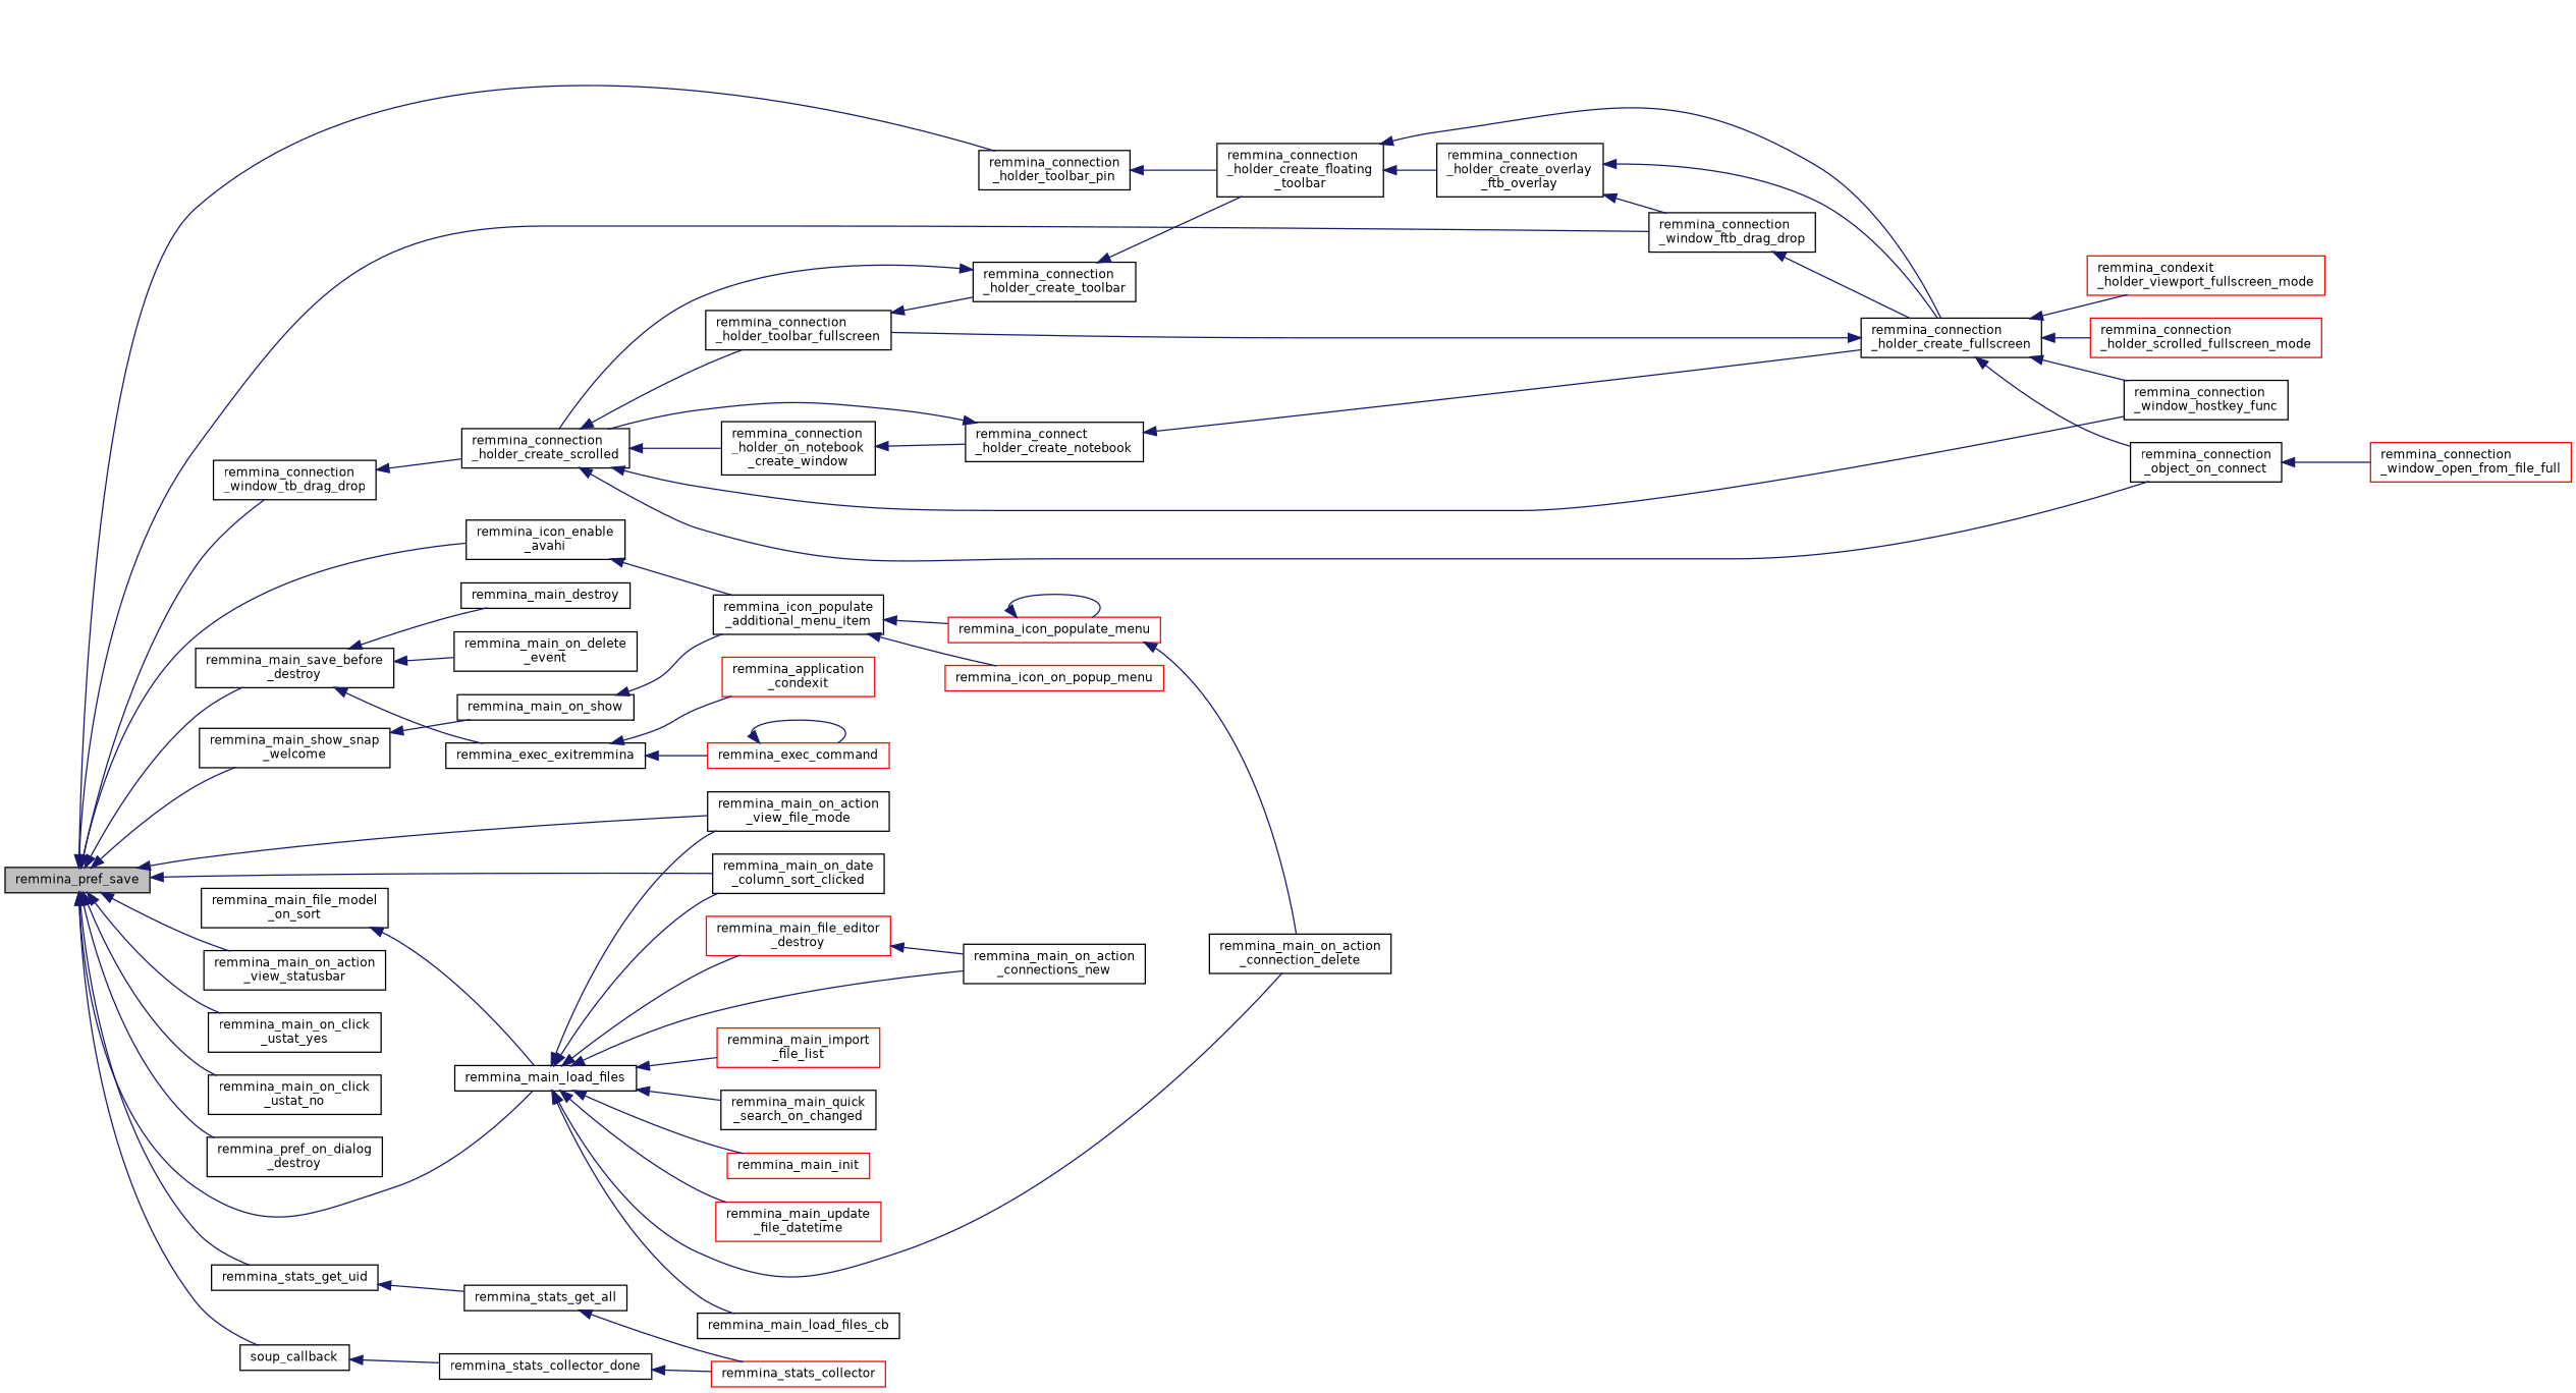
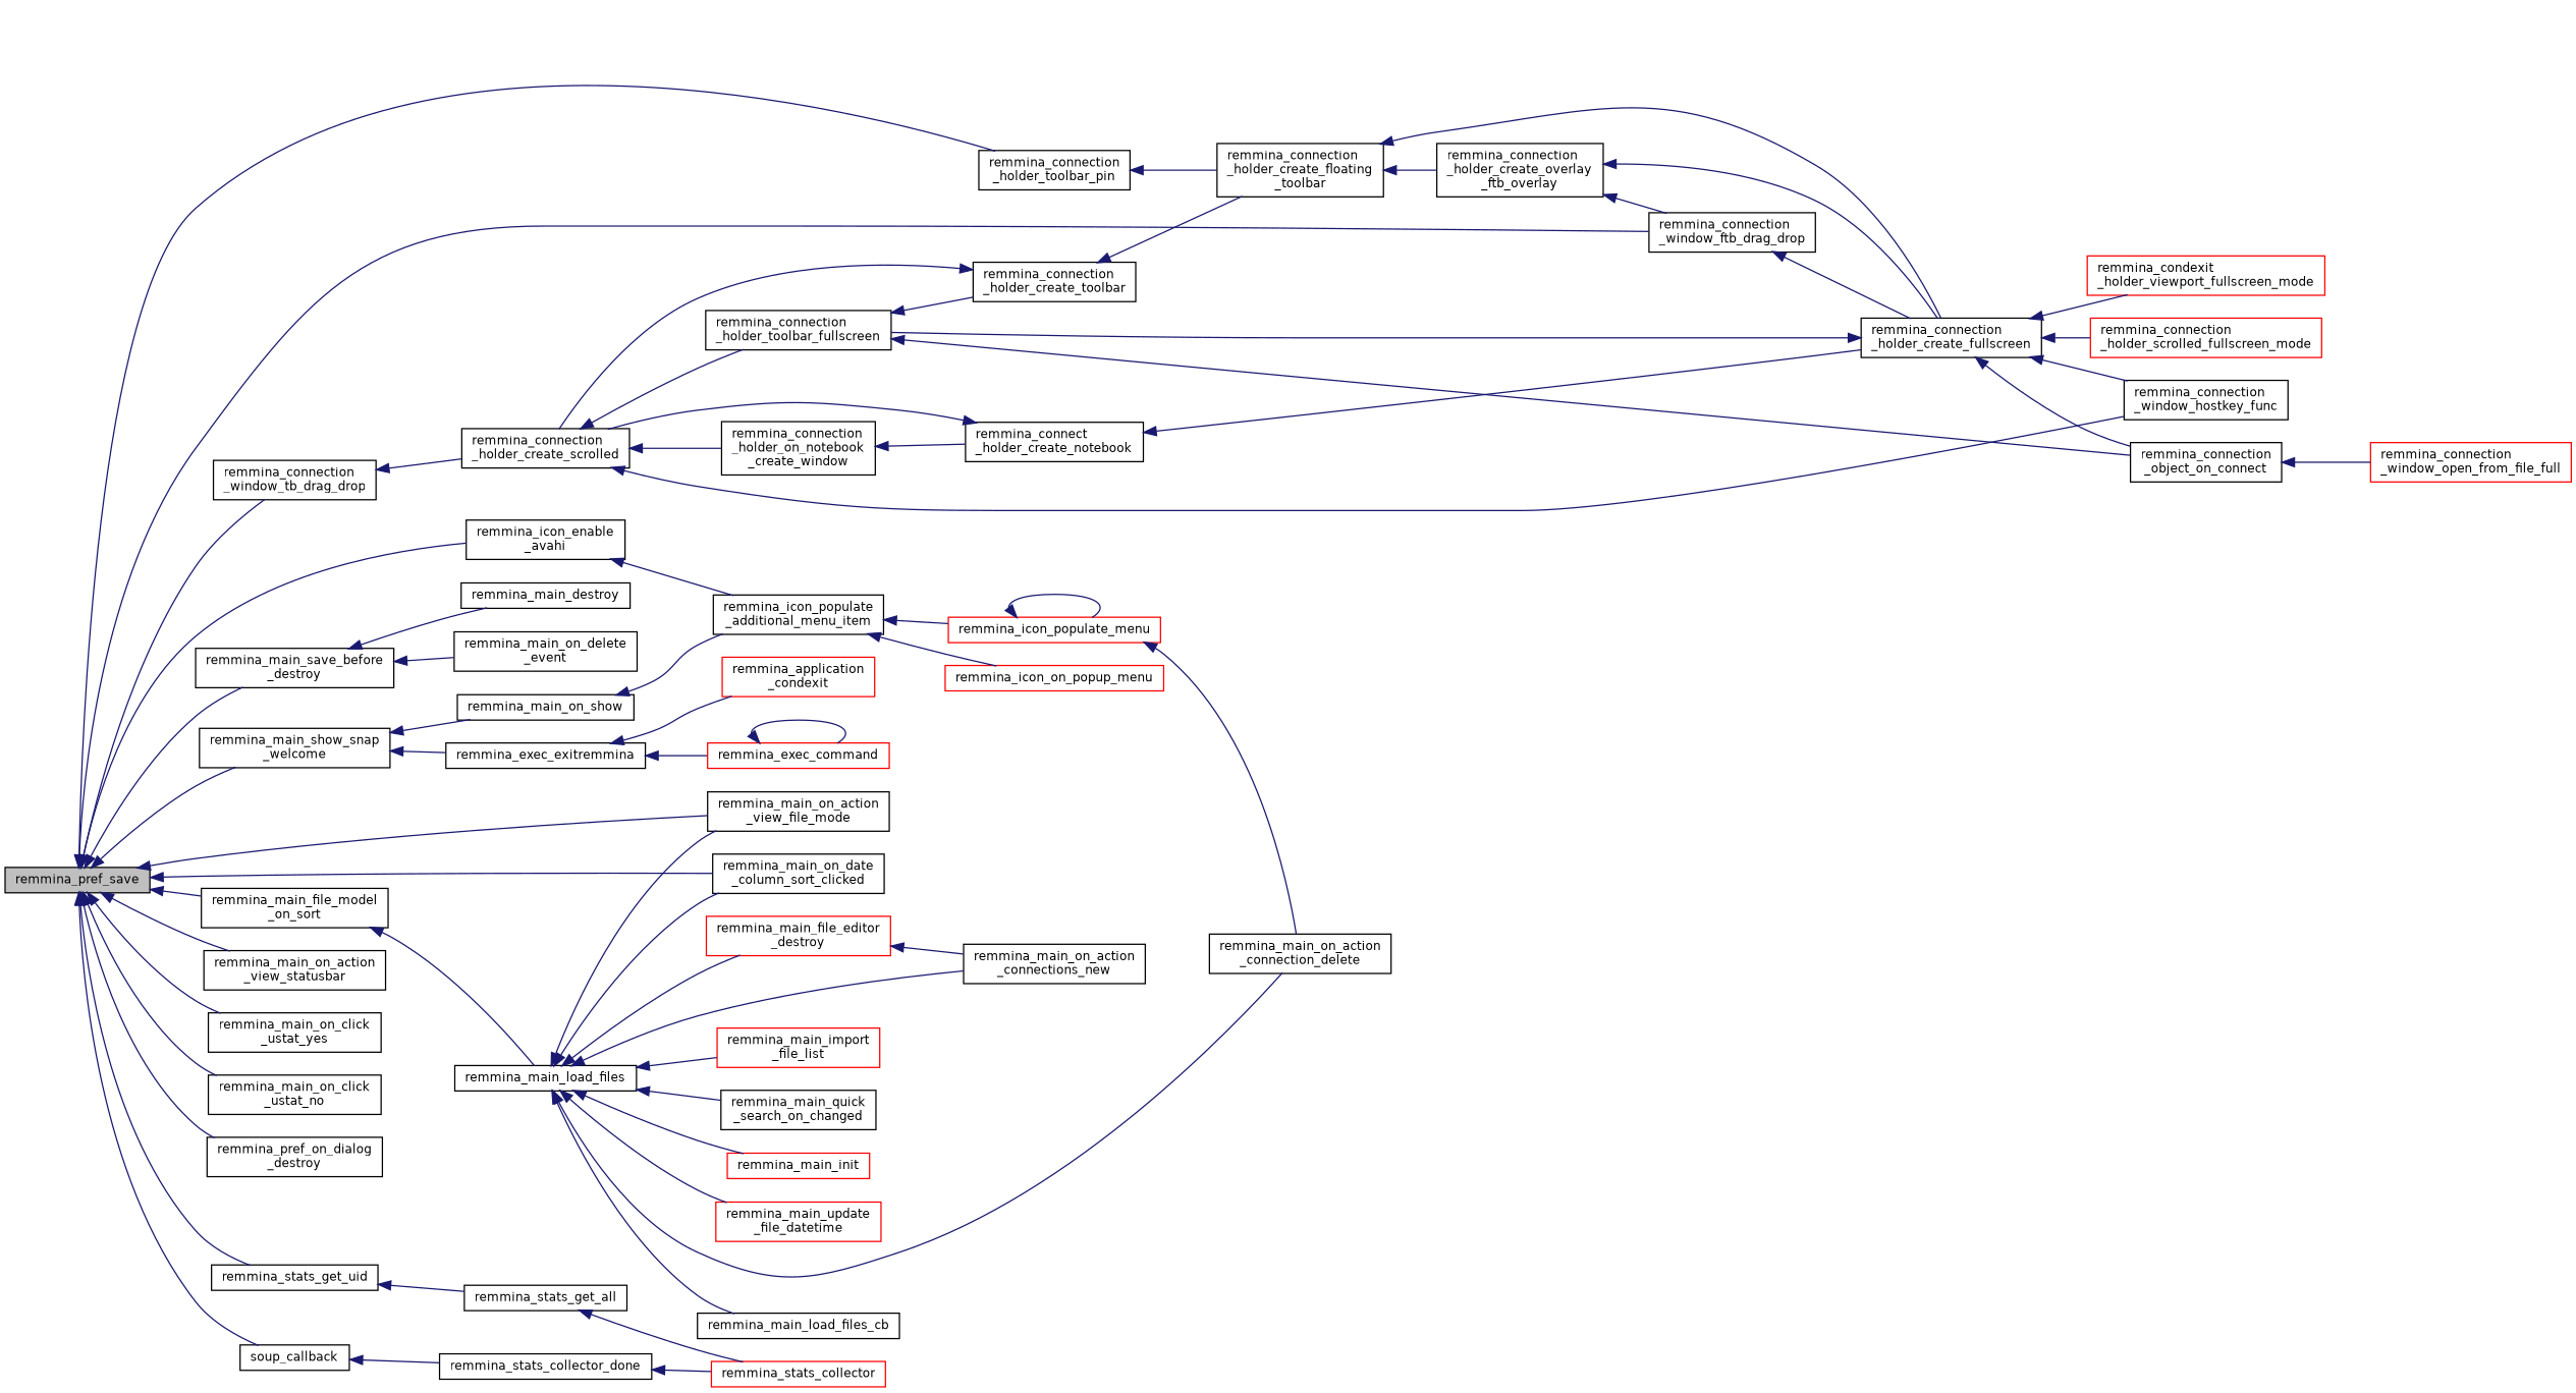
  digraph {
    rankdir=LR
    node [color=black fillcolor=white fontname=Helvetica fontsize=10 shape=record style=filled]
    edge [color=midnightblue dir=back fontname=Helvetica fontsize=10 labelfontname=Helvetica labelfontsize=10 style=solid]
    n1 [fillcolor=grey75 fontcolor=black height=0.2 label=remmina_pref_save width=0.4]
    n2 [height=0.2 label="remmina_connection\l_window_tb_drag_drop" width=0.4]
    n3 [height=0.2 label="remmina_connection\l_window_ftb_drag_drop" width=0.4]
    n4 [height=0.2 label="remmina_connection\l_holder_toolbar_pin" width=0.4]
    n5 [height=0.2 label="remmina_icon_enable\l_avahi" width=0.4]
    n6 [height=0.2 label="remmina_main_save_before\l_destroy" width=0.4]
    n7 [height=0.2 label="remmina_main_show_snap\l_welcome" width=0.4]
    n8 [height=0.2 label="remmina_main_file_model\l_on_sort" width=0.4]
    n9 [height=0.2 label="remmina_main_on_action\l_view_file_mode" width=0.4]
    n10 [height=0.2 label="remmina_main_on_date\l_column_sort_clicked" width=0.4]
    n11 [height=0.2 label="remmina_main_on_action\l_view_statusbar" width=0.4]
    n12 [height=0.2 label="remmina_main_on_click\l_ustat_yes" width=0.4]
    n13 [height=0.2 label="remmina_main_on_click\l_ustat_no" width=0.4]
    n14 [height=0.2 label="remmina_pref_on_dialog\l_destroy" width=0.4]
    n15 [height=0.2 label=remmina_stats_get_uid width=0.4]
    n16 [height=0.2 label=soup_callback width=0.4]
    n17 [height=0.2 label="remmina_connection\l_holder_create_scrolled" width=0.4]
    n18 [height=0.2 label="remmina_connection\l_holder_create_fullscreen" width=0.4]
    n19 [height=0.2 label="remmina_connection\l_holder_create_floating\l_toolbar" width=0.4]
    n20 [height=0.2 label="remmina_icon_populate\l_additional_menu_item" width=0.4]
    n21 [height=0.2 label=remmina_exec_exitremmina width=0.4]
    n22 [height=0.2 label="remmina_main_on_delete\l_event" width=0.4]
    n23 [height=0.2 label=remmina_main_destroy width=0.4]
    n24 [height=0.2 label=remmina_main_on_show width=0.4]
    n25 [height=0.2 label=remmina_main_load_files width=0.4]
    n26 [height=0.2 label=remmina_stats_get_all width=0.4]
    n27 [height=0.2 label=remmina_stats_collector_done width=0.4]
    n28 [height=0.2 label="remmina_connection\l_holder_toolbar_fullscreen" width=0.4]
    n29 [height=0.2 label="remmina_connection\l_window_hostkey_func" width=0.4]
    n30 [height=0.2 label="remmina_connection\l_object_on_connect" width=0.4]
    n31 [height=0.2 label="remmina_connection\l_holder_on_notebook\l_create_window" width=0.4]
    n32 [height=0.2 label="remmina_connection\l_holder_create_toolbar" width=0.4]
    n33 [color=red height=0.2 label="remmina_connection\l_window_open_from_file_full" width=0.4]
    n34 [height=0.2 label="remmina_connect\l_holder_create_notebook" width=0.4]
    n35 [height=0.2 label="remmina_connection\l_holder_create_overlay\l_ftb_overlay" width=0.4]
    n36 [color=red height=0.2 label="remmina_condexit\l_holder_viewport_fullscreen_mode" width=0.4]
    n37 [color=red height=0.2 label="remmina_connection\l_holder_scrolled_fullscreen_mode" width=0.4]
    n38 [color=red height=0.2 label=remmina_icon_populate_menu width=0.4]
    n39 [color=red height=0.2 label=remmina_icon_on_popup_menu width=0.4]
    n40 [height=0.2 label="remmina_main_on_action\l_connection_delete" width=0.4]
    n41 [color=red height=0.2 label="remmina_application\l_condexit" width=0.4]
    n42 [color=red height=0.2 label=remmina_exec_command width=0.4]
    n43 [height=0.2 label=remmina_main_load_files_cb width=0.4]
    n44 [color=red height=0.2 label="remmina_main_file_editor\l_destroy" width=0.4]
    n45 [height=0.2 label="remmina_main_on_action\l_connections_new" width=0.4]
    n46 [color=red height=0.2 label="remmina_main_import\l_file_list" width=0.4]
    n47 [height=0.2 label="remmina_main_quick\l_search_on_changed" width=0.4]
    n48 [color=red height=0.2 label=remmina_main_init width=0.4]
    n49 [color=red height=0.2 label="remmina_main_update\l_file_datetime" width=0.4]
    n50 [color=red height=0.2 label=remmina_stats_collector width=0.4]
    n1 -> n2
    n1 -> n3
    n1 -> n4
    n1 -> n5
    n1 -> n6
    n1 -> n7
-   n1 -> n25
+   n1 -> n8
    n1 -> n9
    n1 -> n10
    n1 -> n11
    n1 -> n12
    n1 -> n13
    n1 -> n14
    n1 -> n15
    n1 -> n16
    n2 -> n17
    n3 -> n18
    n4 -> n19
    n5 -> n20
-   n6 -> n21
+   n7 -> n21
    n6 -> n22
    n6 -> n23
    n7 -> n24
    n8 -> n25
    n15 -> n26
    n16 -> n27
    n17 -> n28
    n17 -> n29
-   n17 -> n30
+   n28 -> n30
    n17 -> n31
    n18 -> n28
    n18 -> n29
    n18 -> n30
    n18 -> n36
    n18 -> n37
    n19 -> n18
    n19 -> n35
    n20 -> n38
    n20 -> n39
    n21 -> n41
    n21 -> n42
    n24 -> n20
    n25 -> n9
    n25 -> n10
    n25 -> n40
    n25 -> n43
    n25 -> n44
    n25 -> n45
    n25 -> n46
    n25 -> n47
    n25 -> n48
    n25 -> n49
    n26 -> n50
    n27 -> n50
    n28 -> n32
    n30 -> n33
    n31 -> n34
    n32 -> n17
    n32 -> n19
    n34 -> n17
    n34 -> n18
    n35 -> n3
    n35 -> n18
    n38 -> n38
    n38 -> n40
    n42 -> n42
    n44 -> n45
  }
